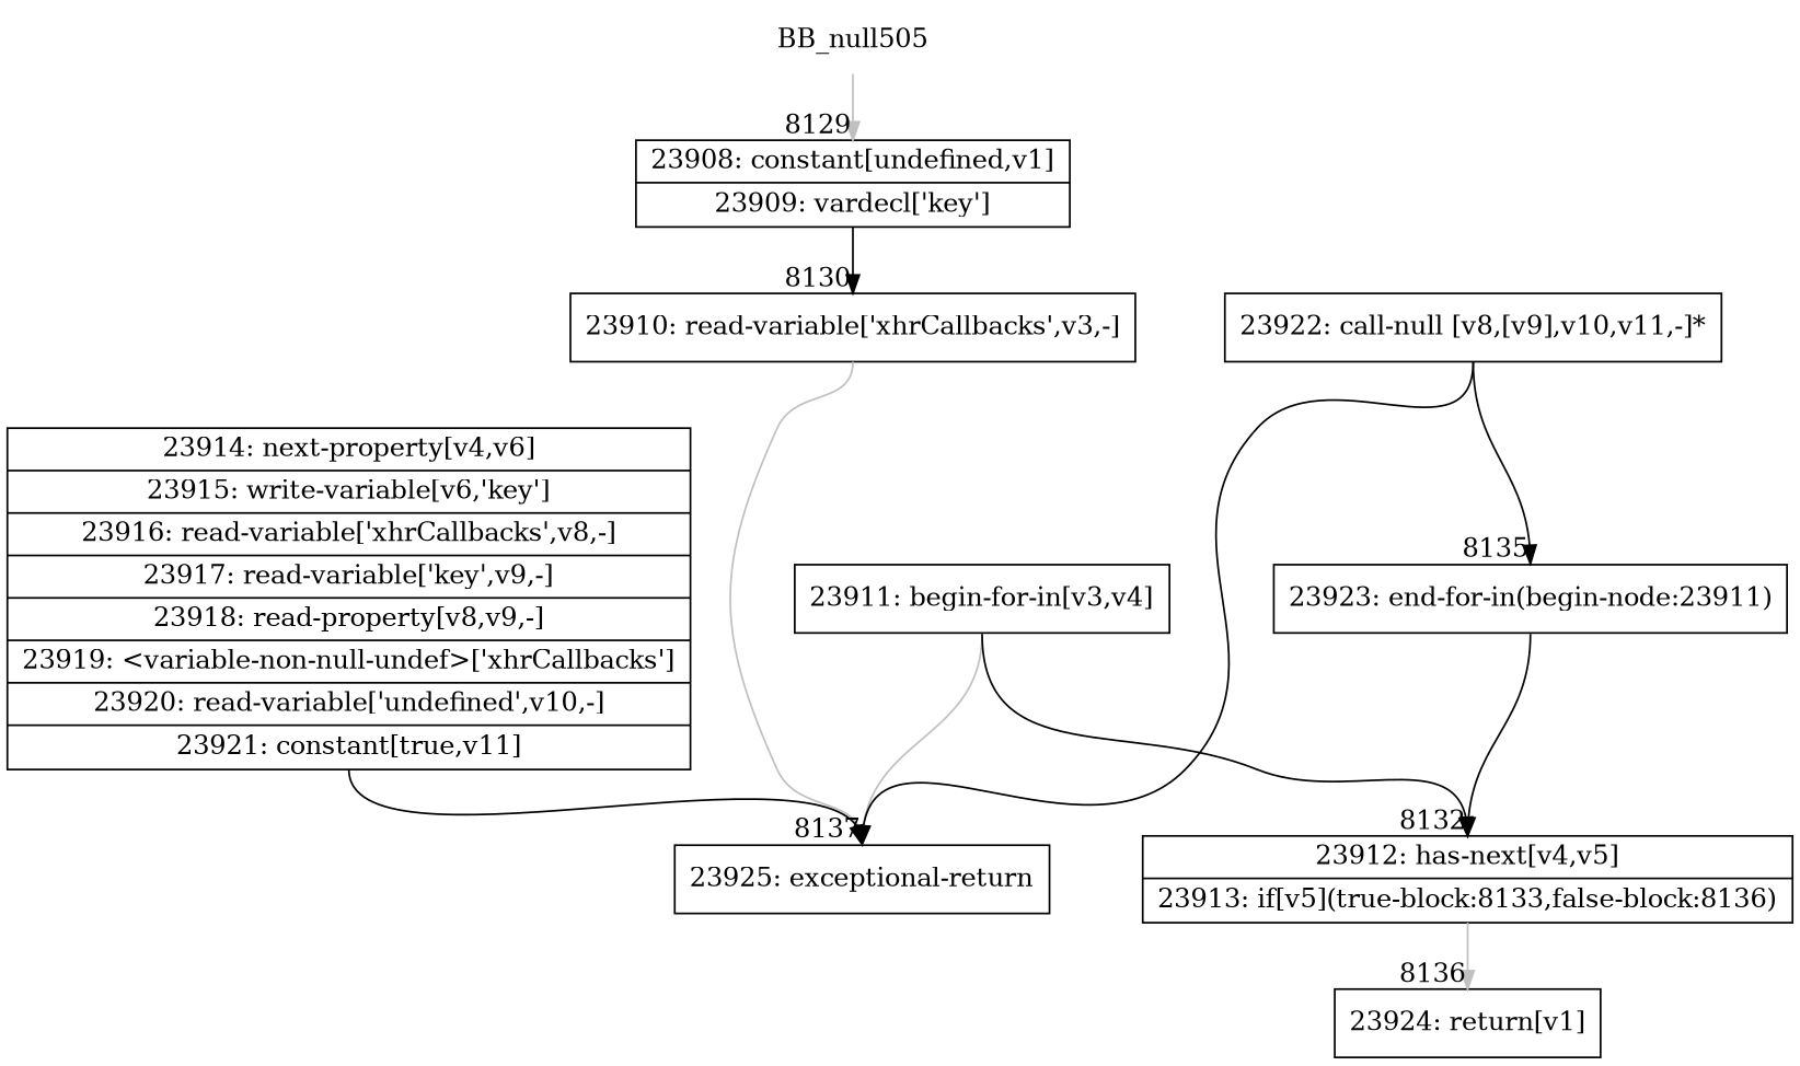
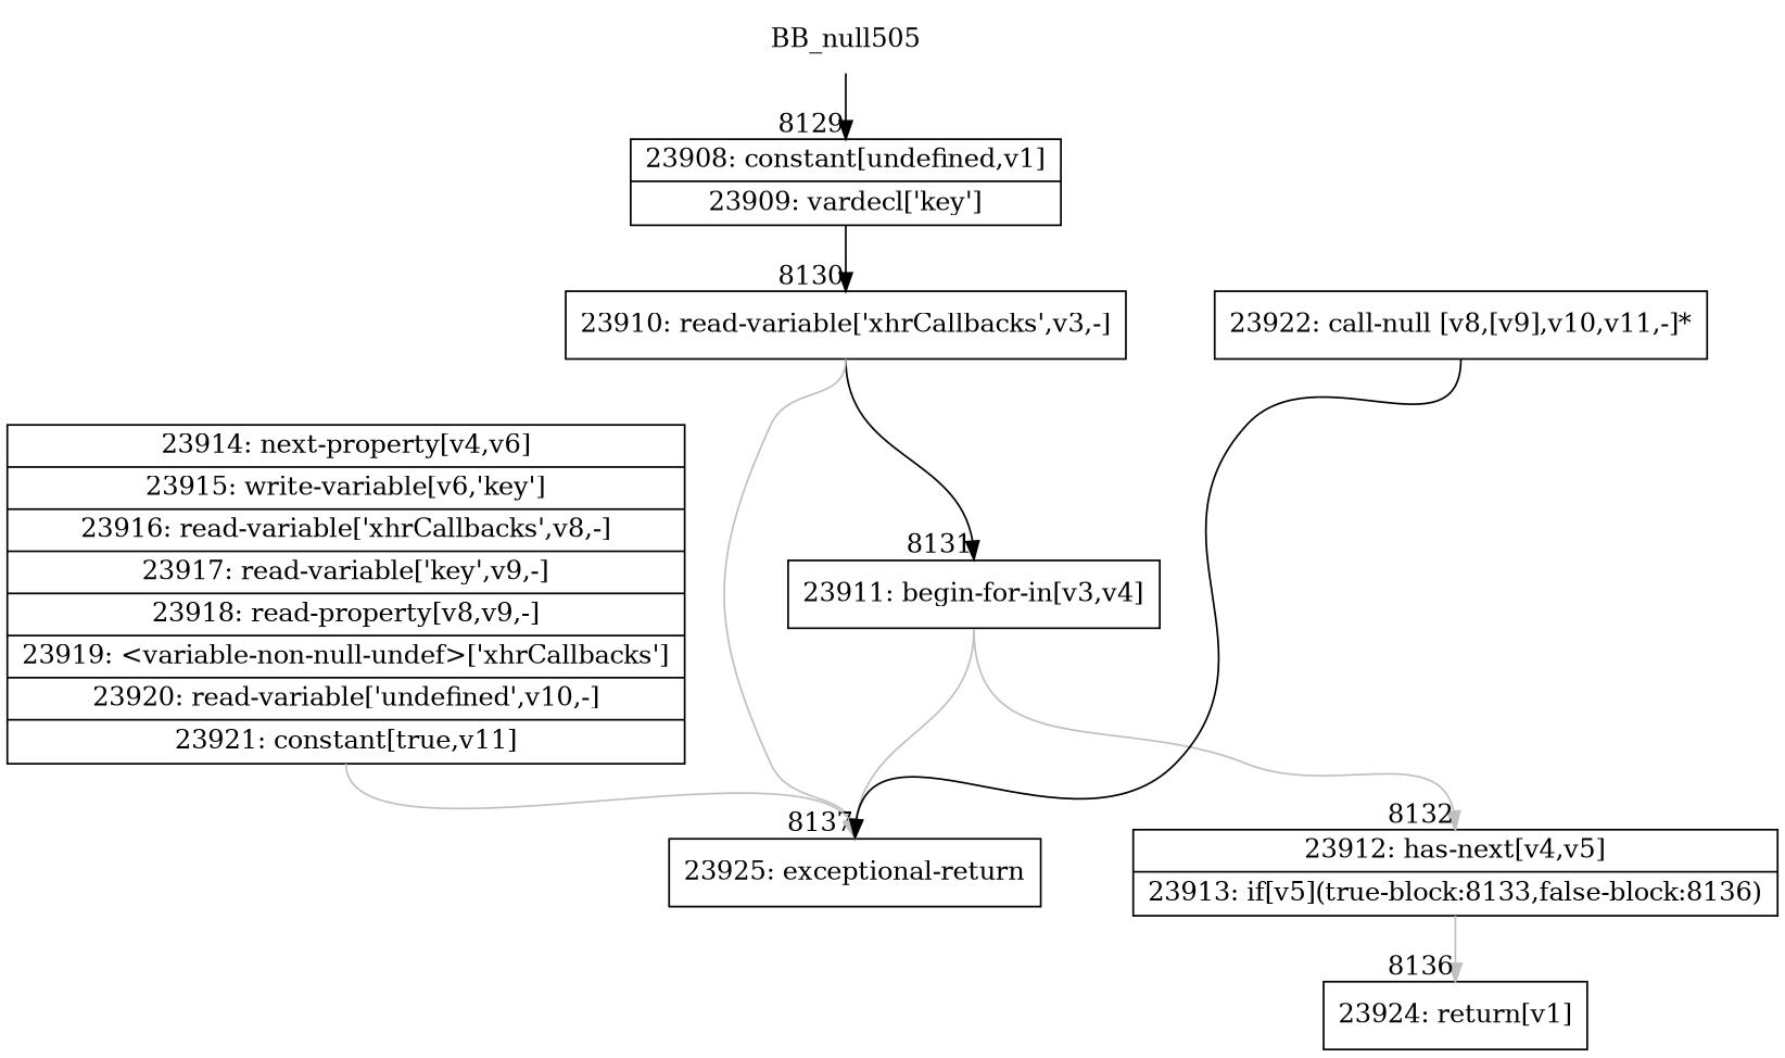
  digraph {
    rankdir=TD
    node [shape=record]
    edge [headport=n tailport=s]
    n1 [label=BB_null505 shape=none]
    n2 [label="{23908: constant[undefined,v1]|23909: vardecl['key']}"]
    n3 [label="{23910: read-variable['xhrCallbacks',v3,-]}"]
    n4 [label="{23911: begin-for-in[v3,v4]}"]
    n5 [label="{23925: exceptional-return}"]
    n6 [label="{23912: has-next[v4,v5]|23913: if[v5](true-block:8133,false-block:8136)}"]
    n7 [label="{23924: return[v1]}"]
    n8 [label="{23914: next-property[v4,v6]|23915: write-variable[v6,'key']|23916: read-variable['xhrCallbacks',v8,-]|23917: read-variable['key',v9,-]|23918: read-property[v8,v9,-]|23919: \<variable-non-null-undef\>['xhrCallbacks']|23920: read-variable['undefined',v10,-]|23921: constant[true,v11]}"]
    n9 [label="{23922: call-null [v8,[v9],v10,v11,-]*}"]
-   n10 [label="{23923: end-for-in(begin-node:23911)}"]
-   n1 -> n2 [headlabel="    8129" color=gray]
+   n1 -> n2 [headlabel="    8129"]
    n2 -> n3 [headlabel="      8130"]
+   n3 -> n4 [headlabel="      8131"]
    n3 -> n5 [color=gray headlabel="      8137"]
    n4 -> n5 [color=gray]
-   n4 -> n6 [headlabel="      8132"]
+   n4 -> n6 [headlabel="      8132" color=gray]
    n6 -> n7 [color=gray headlabel="      8136"]
-   n8 -> n5 [color=black]
+   n8 -> n5 [color=gray]
    n9 -> n5 [color=black]
-   n9 -> n10 [headlabel="      8135"]
-   n10 -> n6
  }
